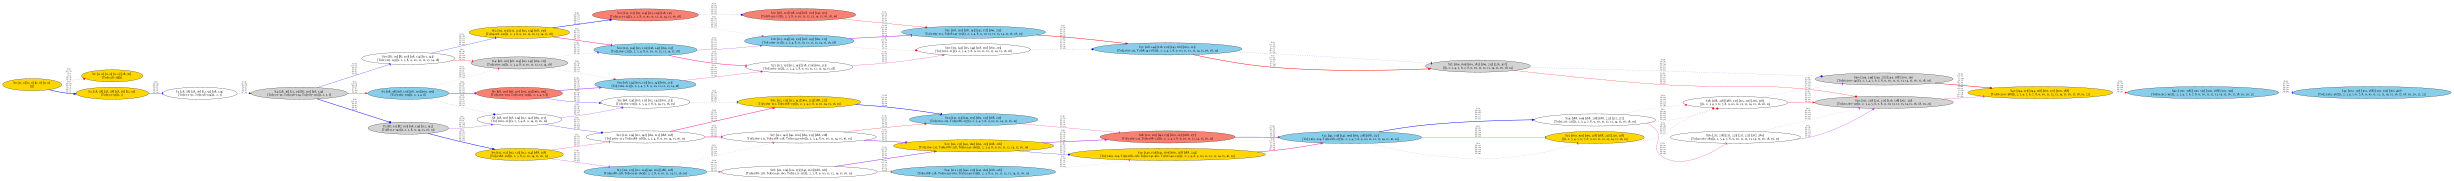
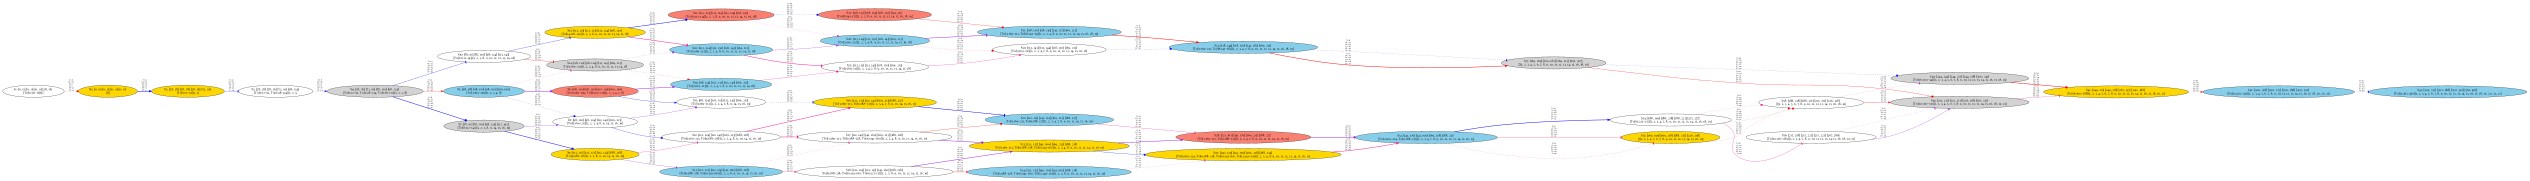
  digraph {
    fontname="Playfair Display"
    rankdir=LR
    node [fillcolor=white fontname="Playfair Display" style=filled]
    edge [arrowhead=tee color=blue fontname="Playfair Display" fontsize=8 style=solid]
    n1 [fillcolor=gold label="S0: [0, 0] [0, 0] [0, 0] [0, 0] \n{}{}"]
-   n2 [fillcolor=gold label="S1: [0, 0] [0, 0] [0, 0] [28, 36] \n{T0J0:28-36}{1}"]
+   n2 [label="S1: [0, 0] [0, 0] [0, 0] [28, 36] \n{T0J0:28-36}{1}"]
    n3 [fillcolor=gold label="S2: [28, 28] [28, 28] [28, 36] [72, 91] \n{T0J1:72-91}{1, 2}"]
    n4 [label="S3: [28, 28] [28, 36] [72, 91] [98, 124] \n{T0J1:72-91, T0J2:98-124}{1, 2, 3}"]
    n5 [fillcolor=lightgrey label="S4: [28, 36] [72, 91] [87, 110] [98, 124] \n{T0J1:72-91, T0J2:98-124, T0J7:87-110}{1, 2, 3, 8}"]
    n6 [fillcolor=skyblue label="S5: [98, 98] [98, 110] [98, 110] [169, 199] \n{T0J3:169-199}{1, 2, 3, 4, 8}"]
    n7 [fillcolor=lightgrey label="S7: [87, 91] [87, 110] [98, 124] [112, 142] \n{T0J8:112-142}{1, 2, 3, 8, 9, 14, 15, 16, 19}"]
    n8 [label="S10: [87, 91] [87, 110] [98, 124] [113, 143] \n{T0J13:113-143}{1, 2, 3, 8, 9, 10, 11, 12, 13, 14, 18}"]
    n9 [fillcolor=salmon label="S6: [98, 110] [98, 110] [105, 119] [169, 199] \n{T0J3:169-199, T0J6:105-119}{1, 2, 3, 4, 7, 8}"]
    n10 [label="S8: [98, 110] [98, 124] [112, 142] [169, 213] \n{T0J3:169-213}{1, 2, 3, 4, 8, 9, 14, 15, 16, 19}"]
    n11 [fillcolor=lightgrey label="S14: [98, 110] [98, 124] [113, 143] [169, 213] \n{T0J3:169-213}{1, 2, 3, 4, 8, 9, 10, 11, 12, 13, 14, 18}"]
    n12 [fillcolor=gold label="S9: [112, 112] [112, 123] [112, 124] [188, 218] \n{T0J9:188-218}{1, 2, 3, 8, 9, 10, 14, 15, 16, 19}"]
    n13 [fillcolor=gold label="S15: [113, 113] [113, 123] [113, 124] [118, 130] \n{T0J14:118-130}{1, 2, 3, 8, 9, 10, 11, 12, 13, 14, 15, 18}"]
    n14 [label="S11: [98, 124] [105, 133] [112, 142] [169, 213] \n{T0J3:169-213}{1, 2, 3, 4, 7, 8, 9, 14, 15, 16, 19}"]
    n15 [fillcolor=skyblue label="S19: [98, 124] [105, 133] [113, 143] [169, 213] \n{T0J3:169-213}{1, 2, 3, 4, 7, 8, 9, 10, 11, 12, 13, 14, 18}"]
    n16 [label="S12: [112, 124] [112, 142] [169, 213] [188, 218] \n{T0J3:169-213, T0J9:188-218}{1, 2, 3, 4, 8, 9, 10, 14, 15, 16, 19}"]
    n17 [fillcolor=skyblue label="S20: [113, 124] [113, 130] [118, 143] [169, 213] \n{T0J3:169-213}{1, 2, 3, 4, 8, 9, 10, 11, 12, 13, 14, 15, 18}"]
    n18 [fillcolor=gold label="S16: [112, 133] [112, 142] [169, 213] [188, 237] \n{T0J3:169-213, T0J9:188-237}{1, 2, 3, 4, 7, 8, 9, 10, 14, 15, 16, 19}"]
    n19 [label="S25: [113, 133] [113, 143] [118, 150] [169, 213] \n{T0J3:169-213}{1, 2, 3, 4, 7, 8, 9, 10, 11, 12, 13, 14, 15, 18}"]
    n20 [fillcolor=skyblue label="S13: [112, 123] [112, 124] [141, 160] [188, 218] \n{T0J9:188-218, T0J10:141-160}{1, 2, 3, 8, 9, 10, 11, 14, 15, 16, 19}"]
    n21 [label="S17: [112, 142] [141, 160] [169, 213] [188, 218] \n{T0J3:169-213, T0J9:188-218, T0J10:141-160}{1, 2, 3, 4, 8, 9, 10, 11, 14, 15, 16, 19}"]
    n22 [label="S18: [112, 124] [121, 135] [141, 160] [188, 218] \n{T0J9:188-218, T0J10:141-160, T0J11:121-135}{1, 2, 3, 8, 9, 10, 11, 12, 14, 15, 16, 19}"]
    n23 [fillcolor=salmon label="S21: [113, 123] [113, 124] [113, 124] [118, 130] \n{T0J15:113-124}{1, 2, 3, 8, 9, 10, 11, 12, 13, 14, 15, 16, 18}"]
    n24 [fillcolor=skyblue label="S22: [112, 151] [141, 179] [169, 213] [188, 237] \n{T0J3:169-213, T0J9:188-237}{1, 2, 3, 4, 7, 8, 9, 10, 11, 14, 15, 16, 19}"]
    n25 [fillcolor=gold label="S23: [121, 135] [141, 160] [169, 213] [188, 218] \n{T0J3:169-213, T0J9:188-218, T0J10:141-160}{1, 2, 3, 4, 8, 9, 10, 11, 12, 14, 15, 16, 19}"]
    n26 [fillcolor=skyblue label="S24: [121, 135] [140, 159] [141, 160] [188, 218] \n{T0J9:188-218, T0J10:141-160, T0J12:140-159}{1, 2, 3, 8, 9, 10, 11, 12, 13, 14, 15, 16, 19}"]
    n27 [fillcolor=skyblue label="S26: [113, 124] [113, 130] [118, 143] [169, 213] \n{T0J3:169-213}{1, 2, 3, 4, 8, 9, 10, 11, 12, 13, 14, 15, 16, 18}"]
    n28 [fillcolor=salmon label="S27: [118, 123] [118, 124] [118, 130] [143, 155] \n{T0J18:143-155}{1, 2, 3, 8, 9, 10, 11, 12, 13, 14, 15, 16, 18, 19}"]
    n29 [fillcolor=salmon label="S28: [121, 163] [141, 179] [169, 213] [188, 237] \n{T0J3:169-213, T0J9:188-237}{1, 2, 3, 4, 7, 8, 9, 10, 11, 12, 14, 15, 16, 19}"]
    n30 [fillcolor=gold label="S29: [140, 159] [141, 160] [169, 218] [188, 224] \n{T0J3:169-224, T0J9:188-218, T0J10:141-160, T0J12:140-159}{1, 2, 3, 4, 8, 9, 10, 11, 12, 13, 14, 15, 16, 19}"]
    n31 [label="S30: [113, 143] [113, 144] [118, 150] [169, 213] \n{T0J3:169-213}{1, 2, 3, 4, 7, 8, 9, 10, 11, 12, 13, 14, 15, 16, 18}"]
    n32 [fillcolor=skyblue label="S31: [118, 130] [118, 143] [143, 155] [169, 213] \n{T0J3:169-213, T0J18:143-155}{1, 2, 3, 4, 8, 9, 10, 11, 12, 13, 14, 15, 16, 18, 19}"]
    n33 [fillcolor=skyblue label="S32: [141, 179] [147, 199] [169, 218] [188, 237] \n{T0J3:169-224, T0J9:188-237}{1, 2, 3, 4, 7, 8, 9, 10, 11, 12, 13, 14, 15, 16, 19}"]
    n34 [fillcolor=skyblue label="S33: [118, 144] [118, 150] [143, 182] [169, 213] \n{T0J3:169-213, T0J18:143-182}{1, 2, 3, 4, 7, 8, 9, 10, 11, 12, 13, 14, 15, 16, 18, 19}"]
    n35 [label="S34: [188, 199] [188, 218] [188, 223] [215, 257] \n{T0J17:215-257}{1, 2, 3, 4, 7, 8, 9, 10, 11, 12, 13, 14, 15, 16, 18, 19}"]
    n36 [fillcolor=gold label="S35: [169, 199] [169, 218] [188, 237] [226, 318] \n{}{1, 2, 3, 4, 5, 6, 7, 8, 9, 10, 11, 12, 13, 14, 15, 16, 19}"]
    n37 [fillcolor=lightgrey label="S37: [169, 169] [169, 182] [169, 213] [226, 307] \n{}{1, 2, 3, 4, 5, 6, 7, 8, 9, 10, 11, 12, 13, 14, 15, 16, 18, 19}"]
    n38 [label="S36: [215, 218] [215, 223] [215, 223] [267, 289] \n{T0J20:267-289}{1, 2, 3, 4, 7, 8, 9, 10, 11, 12, 13, 14, 15, 16, 18, 19, 21}"]
    n39 [label="S38: [188, 218] [188, 237] [215, 271] [226, 318] \n{}{1, 2, 3, 4, 5, 6, 7, 8, 9, 10, 11, 12, 13, 14, 15, 16, 18, 19}"]
    n40 [fillcolor=lightgrey label="S39: [215, 237] [215, 271] [226, 318] [267, 337] \n{T0J20:267-337}{1, 2, 3, 4, 5, 6, 7, 8, 9, 10, 11, 12, 13, 14, 15, 16, 18, 19, 21}"]
    n41 [fillcolor=lightgrey label="S40: [244, 244] [244, 271] [244, 318] [300, 341] \n{T0J16:300-341}{1, 2, 3, 4, 5, 6, 7, 8, 9, 10, 11, 12, 13, 14, 15, 16, 17, 18, 19}"]
    n42 [fillcolor=gold label="S41: [244, 271] [244, 318] [267, 337] [300, 388] \n{T0J16:300-388}{1, 2, 3, 4, 5, 6, 7, 8, 9, 10, 11, 12, 13, 14, 15, 16, 17, 18, 19, 21}"]
    n43 [fillcolor=skyblue label="S42: [300, 318] [300, 337] [300, 388] [302, 391] \n{T0J19:302-391}{1, 2, 3, 4, 5, 6, 7, 8, 9, 10, 11, 12, 13, 14, 15, 16, 17, 18, 19, 20, 21}"]
    n44 [fillcolor=skyblue label="S43: [302, 337] [302, 388] [302, 391] [362, 467] \n{T0J21:362-467}{1, 2, 3, 4, 5, 6, 7, 8, 9, 10, 11, 12, 13, 14, 15, 16, 17, 18, 19, 20, 21, 22}"]
-   n1 -> n2 [arrowhead=dot color=red label="T0 J0\nDL=750\nES=0\nLS=0\nEF=28\nLF=36" style=dotted]
+   n2 -> n1 [arrowhead=dot color=red label="T0 J0\nDL=750\nES=0\nLS=0\nEF=28\nLF=36" style=dotted]
    n1 -> n3 [arrowhead=normal label="T0 J1\nDL=750\nES=28\nLS=36\nEF=72\nLF=91" style=bold]
    n3 -> n4 [label="T0 J2\nDL=750\nES=28\nLS=36\nEF=98\nLF=124"]
    n4 -> n5 [arrowhead=normal label="T0 J7\nDL=750\nES=28\nLS=36\nEF=87\nLF=110" style=dotted]
    n5 -> n6 [arrowhead=normal color=red label="T0 J3\nDL=750\nES=98\nLS=110\nEF=169\nLF=199"]
    n5 -> n7 [arrowhead=dot label="T0 J8\nDL=750\nES=87\nLS=110\nEF=112\nLF=142" style=bold]
    n5 -> n8 [label="T0 J13\nDL=750\nES=87\nLS=110\nEF=113\nLF=143"]
    n6 -> n9 [arrowhead=dot color=purple label="T0 J6\nDL=750\nES=98\nLS=110\nEF=105\nLF=119" style=bold]
    n6 -> n10 [arrowhead=dot label="T0 J8\nDL=750\nES=98\nLS=110\nEF=123\nLF=142" style=dotted]
    n6 -> n11 [color=deeppink label="T0 J13\nDL=750\nES=98\nLS=110\nEF=124\nLF=143" style=dotted]
    n7 -> n10 [arrowhead=normal color=purple label="T0 J3\nDL=750\nES=98\nLS=124\nEF=169\nLF=213"]
    n7 -> n12 [arrowhead=normal label="T0 J9\nDL=750\nES=112\nLS=123\nEF=188\nLF=218" style=bold]
    n8 -> n11 [color=red label="T0 J3\nDL=750\nES=98\nLS=124\nEF=169\nLF=213"]
    n8 -> n13 [label="T0 J14\nDL=750\nES=113\nLS=123\nEF=118\nLF=130"]
    n9 -> n14 [arrowhead=normal label="T0 J8\nDL=750\nES=98\nLS=110\nEF=123\nLF=142"]
    n9 -> n15 [arrowhead=normal color=purple label="T0 J13\nDL=750\nES=98\nLS=110\nEF=124\nLF=143" style=bold]
    n10 -> n14 [arrowhead=dot color=purple label="T0 J6\nDL=750\nES=98\nLS=124\nEF=105\nLF=133"]
    n10 -> n16 [arrowhead=dot label="T0 J9\nDL=750\nES=112\nLS=123\nEF=188\nLF=218"]
    n11 -> n15 [arrowhead=normal color=red label="T0 J6\nDL=750\nES=98\nLS=124\nEF=105\nLF=133" style=dotted]
    n11 -> n17 [arrowhead=dot color=purple label="T0 J14\nDL=750\nES=113\nLS=123\nEF=118\nLF=130" style=dotted]
    n12 -> n16 [color=deeppink label="T0 J3\nDL=750\nES=112\nLS=124\nEF=183\nLF=213"]
    n12 -> n20 [color=purple label="T0 J10\nDL=750\nES=112\nLS=123\nEF=141\nLF=160"]
    n13 -> n17 [color=deeppink label="T0 J3\nDL=750\nES=113\nLS=124\nEF=184\nLF=213" style=bold]
    n13 -> n23 [arrowhead=dot label="T0 J15\nDL=750\nES=113\nLS=123\nEF=113\nLF=124" style=bold]
    n14 -> n18 [label="T0 J9\nDL=750\nES=112\nLS=142\nEF=188\nLF=237" style=dotted]
    n15 -> n19 [arrowhead=dot color=deeppink label="T0 J14\nDL=750\nES=113\nLS=143\nEF=118\nLF=150"]
    n16 -> n18 [arrowhead=dot color=deeppink label="T0 J6\nDL=750\nES=112\nLS=124\nEF=119\nLF=133" style=bold]
    n16 -> n21 [color=deeppink label="T0 J10\nDL=750\nES=112\nLS=123\nEF=141\nLF=160" style=bold]
    n17 -> n19 [color=deeppink label="T0 J6\nDL=750\nES=113\nLS=124\nEF=120\nLF=133" style=bold]
    n17 -> n27 [arrowhead=normal color=purple label="T0 J15\nDL=750\nES=113\nLS=123\nEF=113\nLF=124"]
    n18 -> n24 [label="T0 J10\nDL=750\nES=112\nLS=142\nEF=141\nLF=179" style=bold]
    n19 -> n31 [arrowhead=normal color=deeppink label="T0 J15\nDL=750\nES=113\nLS=143\nEF=113\nLF=144"]
    n20 -> n21 [color=deeppink label="T0 J3\nDL=750\nES=112\nLS=124\nEF=183\nLF=213" style=dotted]
    n20 -> n22 [arrowhead=normal color=deeppink label="T0 J11\nDL=750\nES=112\nLS=123\nEF=121\nLF=135"]
    n21 -> n24 [arrowhead=dot color=red label="T0 J6\nDL=750\nES=112\nLS=142\nEF=119\nLF=151"]
    n21 -> n25 [arrowhead=dot color=purple label="T0 J11\nDL=750\nES=112\nLS=123\nEF=121\nLF=135" style=bold]
    n22 -> n25 [arrowhead=normal color=purple label="T0 J3\nDL=750\nES=112\nLS=124\nEF=183\nLF=213" style=bold]
    n22 -> n26 [color=red label="T0 J12\nDL=750\nES=112\nLS=123\nEF=140\nLF=159"]
    n23 -> n27 [arrowhead=normal color=deeppink label="T0 J3\nDL=750\nES=113\nLS=124\nEF=184\nLF=213" style=dotted]
    n23 -> n28 [arrowhead=dot label="T0 J18\nDL=750\nES=118\nLS=123\nEF=143\nLF=155" style=dotted]
    n24 -> n29 [color=deeppink label="T0 J11\nDL=750\nES=112\nLS=151\nEF=121\nLF=163"]
    n25 -> n29 [arrowhead=normal color=purple label="T0 J6\nDL=750\nES=121\nLS=135\nEF=128\nLF=144" style=bold]
    n25 -> n30 [arrowhead=dot label="T0 J12\nDL=750\nES=121\nLS=123\nEF=149\nLF=159"]
    n26 -> n30 [color=deeppink label="T0 J3\nDL=750\nES=121\nLS=135\nEF=192\nLF=224" style=dotted]
    n27 -> n31 [arrowhead=dot color=red label="T0 J6\nDL=750\nES=113\nLS=124\nEF=120\nLF=133" style=dotted]
    n27 -> n32 [color=purple label="T0 J18\nDL=750\nES=118\nLS=123\nEF=143\nLF=155" style=bold]
    n28 -> n32 [arrowhead=dot color=red label="T0 J3\nDL=750\nES=118\nLS=124\nEF=189\nLF=213"]
    n29 -> n33 [arrowhead=dot color=purple label="T0 J12\nDL=750\nES=121\nLS=163\nEF=149\nLF=199" style=bold]
    n30 -> n33 [arrowhead=normal color=deeppink label="T0 J6\nDL=750\nES=140\nLS=159\nEF=147\nLF=168" style=bold]
    n31 -> n34 [arrowhead=dot label="T0 J18\nDL=750\nES=118\nLS=150\nEF=143\nLF=182" style=dotted]
    n32 -> n34 [arrowhead=normal color=red label="T0 J6\nDL=750\nES=118\nLS=130\nEF=125\nLF=139" style=bold]
    n33 -> n35 [arrowhead=normal label="T0 J17\nDL=750\nES=188\nLS=223\nEF=215\nLF=257" style=bold]
    n33 -> n36 [color=red label="T0 J4\nDL=750\nES=169\nLS=224\nEF=226\nLF=296" style=dotted]
    n33 -> n36 [color=red label="T0 J5\nDL=750\nES=169\nLS=224\nEF=244\nLF=318"]
    n34 -> n37 [label="T0 J4\nDL=750\nES=169\nLS=213\nEF=226\nLF=285" style=dotted]
    n34 -> n37 [arrowhead=normal color=red label="T0 J5\nDL=750\nES=169\nLS=213\nEF=244\nLF=307" style=bold]
    n35 -> n38 [color=deeppink label="T0 J20\nDL=750\nES=215\nLS=223\nEF=267\nLF=289"]
    n35 -> n39 [arrowhead=dot color=deeppink label="T0 J4\nDL=750\nES=188\nLS=224\nEF=245\nLF=296" style=dotted]
    n35 -> n39 [arrowhead=dot color=red label="T0 J5\nDL=750\nES=188\nLS=224\nEF=263\nLF=318" style=dotted]
    n36 -> n39 [arrowhead=dot color=red label="T0 J17\nDL=750\nES=188\nLS=237\nEF=215\nLF=271" style=dotted]
    n37 -> n40 [arrowhead=dot color=red label="T0 J20\nDL=750\nES=215\nLS=271\nEF=267\nLF=337"]
    n37 -> n41 [arrowhead=dot label="T0 J16\nDL=750\nES=244\nLS=271\nEF=300\nLF=341" style=dotted]
    n38 -> n40 [arrowhead=normal color=purple label="T0 J4\nDL=750\nES=215\nLS=224\nEF=272\nLF=296"]
    n38 -> n40 [color=purple label="T0 J5\nDL=750\nES=215\nLS=224\nEF=290\nLF=318" style=dotted]
    n39 -> n40 [arrowhead=normal color=red label="T0 J20\nDL=750\nES=215\nLS=271\nEF=267\nLF=337"]
    n39 -> n41 [color=purple label="T0 J16\nDL=750\nES=244\nLS=271\nEF=300\nLF=341" style=dotted]
    n40 -> n42 [color=deeppink label="T0 J16\nDL=750\nES=244\nLS=318\nEF=300\nLF=388"]
    n41 -> n42 [arrowhead=dot color=red label="T0 J20\nDL=750\nES=244\nLS=271\nEF=296\nLF=337" style=bold]
    n42 -> n43 [arrowhead=normal color=red label="T0 J19\nDL=750\nES=300\nLS=388\nEF=302\nLF=391" style=dotted]
    n43 -> n44 [label="T0 J21\nDL=750\nES=302\nLS=391\nEF=362\nLF=467" style=dotted]
  }
